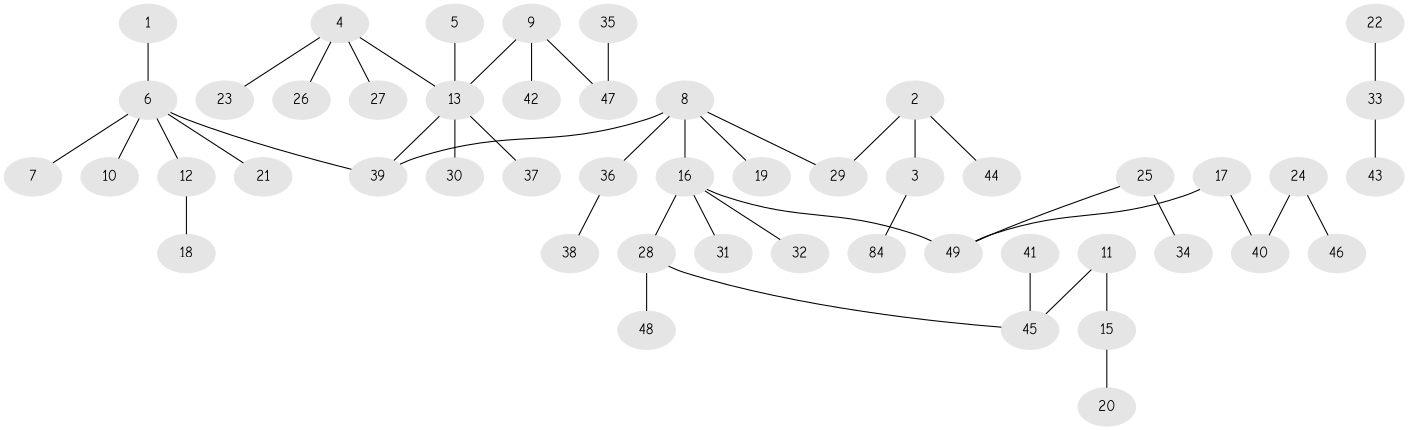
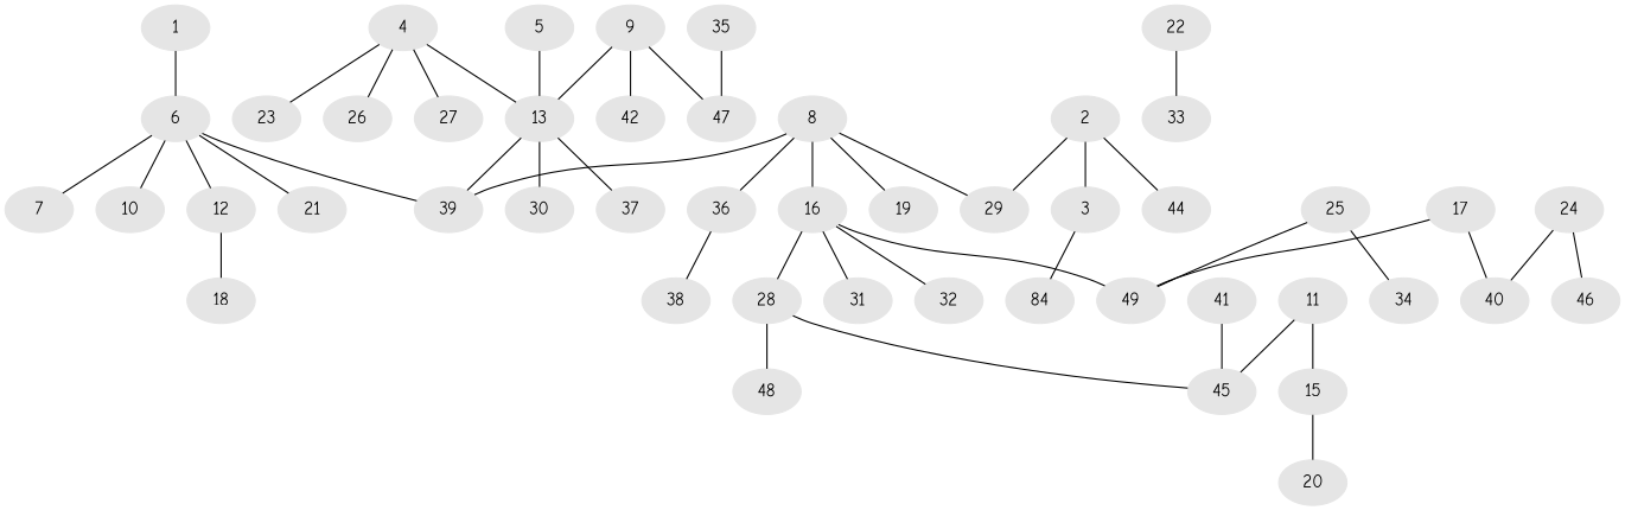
  graph {
    fontname="Comic Neue"
    node [color=gray90 fontname="Comic Neue" style=filled]
    edge [fontname="Comic Neue" weight=1.0]
    1
    6
    7
    10
    12
    21
    39
    2
    3
    29
    44
    n12 [label=84]
    33
-   43
    4
    13
    23
    26
    27
    30
    37
    5
    18
    8
    16
    19
    36
    28
    31
    32
    49
    38
    9
    42
    47
    11
    15
    45
    20
    48
    17
    40
    22
    24
    46
    25
    34
    35
    41
    1 -- 6
    6 -- 7
    6 -- 10
    6 -- 12
    6 -- 21
    6 -- 39
    12 -- 18
    2 -- 3
    2 -- 29
    2 -- 44
    3 -- n12
-   33 -- 43
    4 -- 13
    4 -- 23
    4 -- 26
    4 -- 27
    13 -- 39
    13 -- 30
    13 -- 37
    5 -- 13
    8 -- 39
    8 -- 29
    8 -- 16
    8 -- 19
    8 -- 36
    16 -- 28
    16 -- 31
    16 -- 32
    16 -- 49
    36 -- 38
    28 -- 45
    28 -- 48
    9 -- 13
    9 -- 42
    9 -- 47
    11 -- 15
    11 -- 45
    15 -- 20
    17 -- 49
    17 -- 40
    22 -- 33
    24 -- 40
    24 -- 46
    25 -- 49
    25 -- 34
    35 -- 47
    41 -- 45
  }
